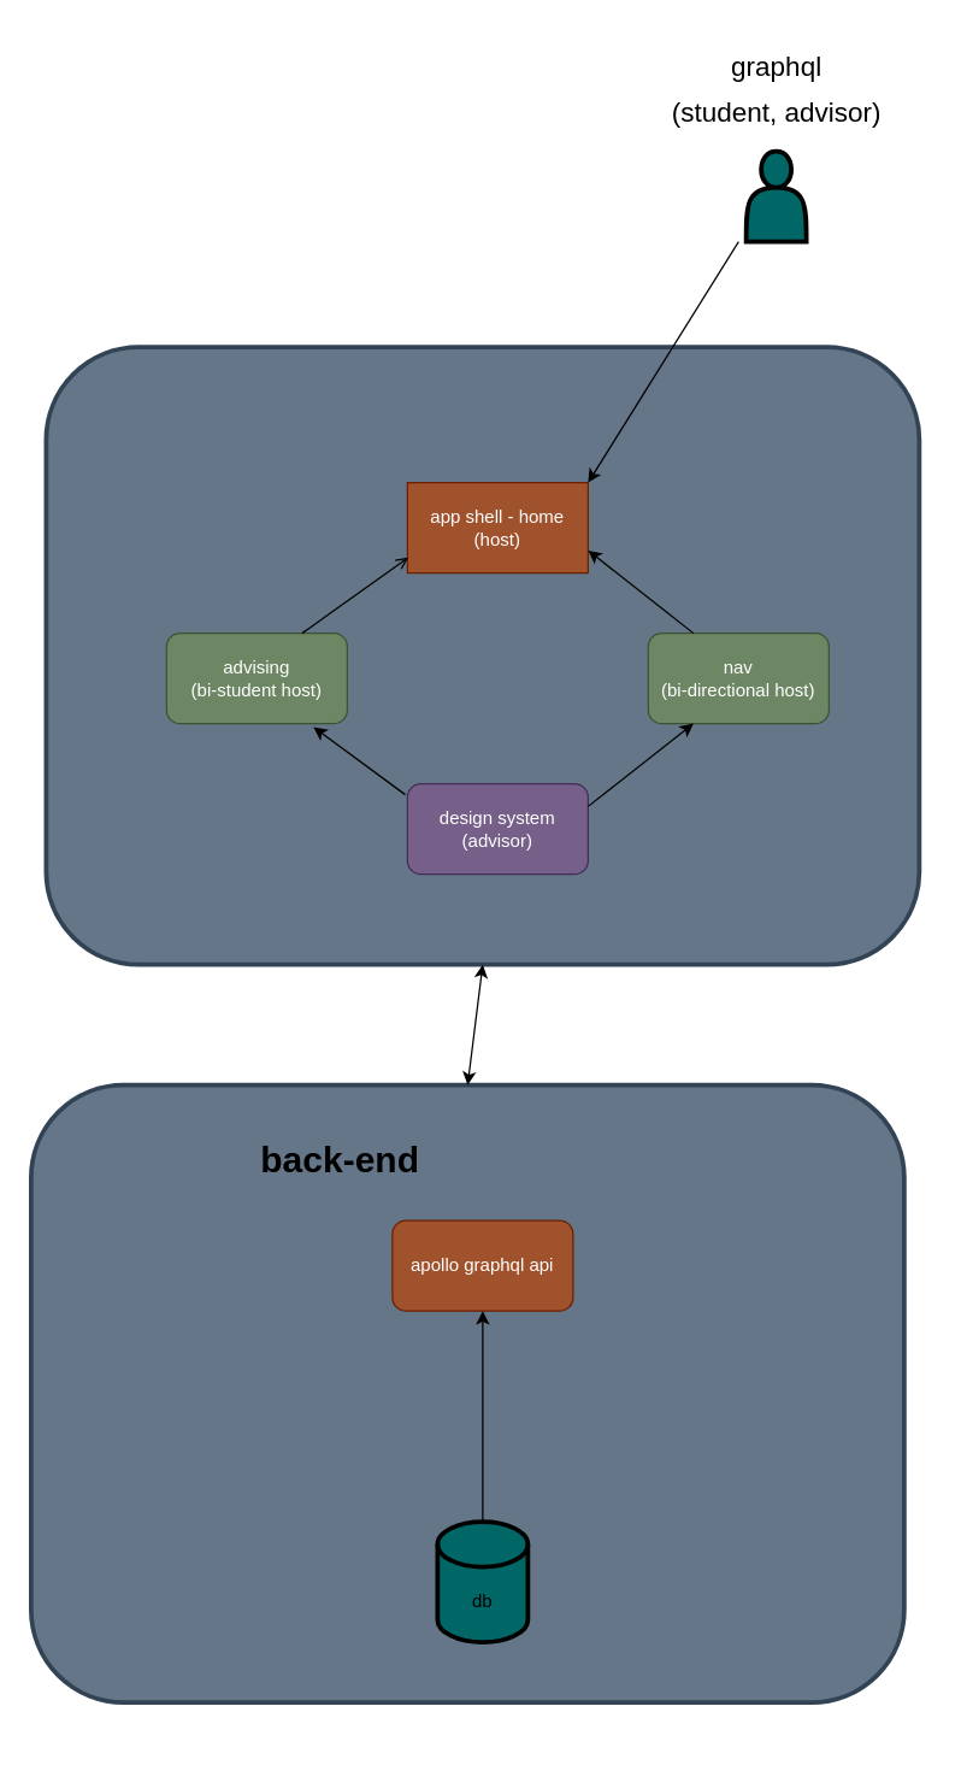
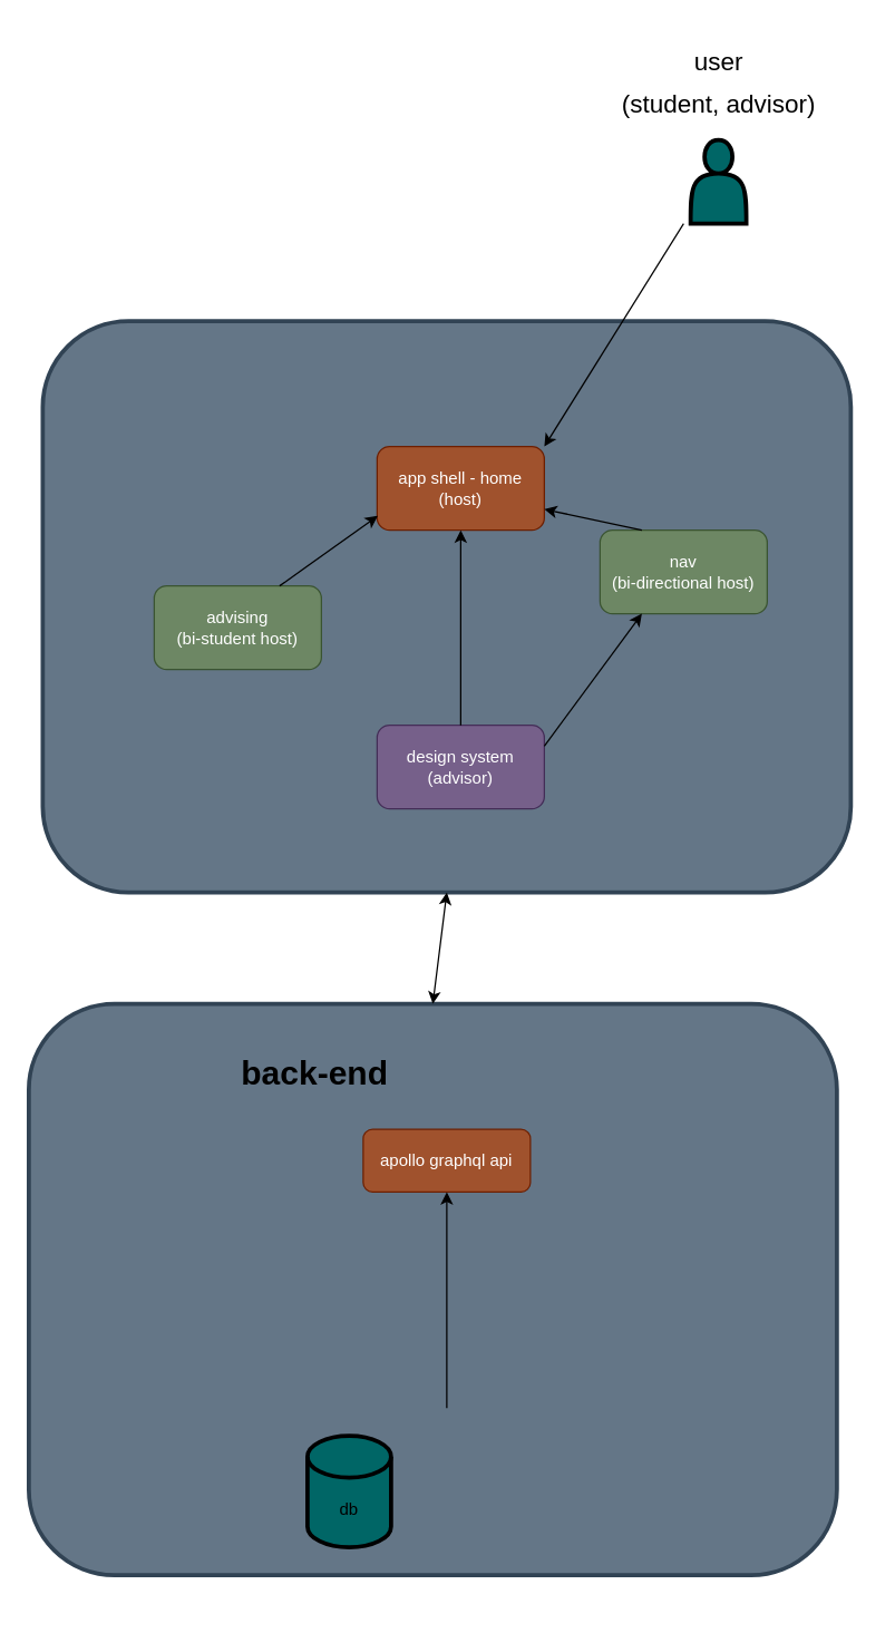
  <mxCell id="0" />
  <mxCell id="1" parent="0" />
  <mxCell id="2" value="" style="group;rounded=1;" parent="1" vertex="1" connectable="0"><mxGeometry x="40" y="250" width="580" height="410" as="geometry" /></mxCell>
  <mxCell id="3" value="" style="whiteSpace=wrap;html=1;strokeWidth=3;align=left;fillColor=#647687;strokeColor=#314354;fontColor=#ffffff;rounded=1;" parent="2" vertex="1"><mxGeometry x="-10" y="-20" width="580" height="410" as="geometry" /></mxCell>
- <mxCell id="4" value="app shell - home&lt;br&gt;(host)" style="whiteSpace=wrap;html=1;fillColor=#a0522d;strokeColor=#6D1F00;fontColor=#ffffff;rounded=0;" parent="2" vertex="1"><mxGeometry x="230" y="70" width="120" height="60" as="geometry" /></mxCell>
+ <mxCell id="4" value="app shell - home&lt;br&gt;(host)" style="whiteSpace=wrap;html=1;fillColor=#a0522d;strokeColor=#6D1F00;fontColor=#ffffff;rounded=1;" parent="2" vertex="1"><mxGeometry x="230" y="70" width="120" height="60" as="geometry" /></mxCell>
  <mxCell id="5" value="advising&lt;br&gt;(bi-student host)" style="whiteSpace=wrap;html=1;fillColor=#6d8764;strokeColor=#3A5431;fontColor=#ffffff;rounded=1;" parent="2" vertex="1"><mxGeometry x="70" y="170" width="120" height="60" as="geometry" /></mxCell>
- <mxCell id="6" value="nav&lt;br&gt;(bi-directional host)" style="whiteSpace=wrap;html=1;fillColor=#6d8764;strokeColor=#3A5431;fontColor=#ffffff;rounded=1;" parent="2" vertex="1"><mxGeometry x="390" y="170" width="120" height="60" as="geometry" /></mxCell>
+ <mxCell id="6" value="nav&lt;br&gt;(bi-directional host)" style="whiteSpace=wrap;html=1;fillColor=#6d8764;strokeColor=#3A5431;fontColor=#ffffff;rounded=1;" parent="2" vertex="1"><mxGeometry x="390" y="130" width="120" height="60" as="geometry" /></mxCell>
  <mxCell id="7" value="design system&lt;br&gt;(advisor)" style="whiteSpace=wrap;html=1;fillColor=#76608a;strokeColor=#432D57;fontColor=#ffffff;rounded=1;" parent="2" vertex="1"><mxGeometry x="230" y="270" width="120" height="60" as="geometry" /></mxCell>
  <mxCell id="8" value="" style="endArrow=classic;html=1;entryX=0.25;entryY=1;entryDx=0;entryDy=0;exitX=1;exitY=0.25;exitDx=0;exitDy=0;" parent="2" source="7" target="6" edge="1"><mxGeometry width="50" height="50" relative="1" as="geometry"><mxPoint x="360" y="340" as="sourcePoint" /><mxPoint x="410" y="290" as="targetPoint" /></mxGeometry></mxCell>
- <mxCell id="9" value="" style="endArrow=classic;html=1;entryX=0.813;entryY=1.04;entryDx=0;entryDy=0;entryPerimeter=0;exitX=-0.012;exitY=0.12;exitDx=0;exitDy=0;exitPerimeter=0;" parent="2" source="7" target="5" edge="1"><mxGeometry width="50" height="50" relative="1" as="geometry"><mxPoint x="360.0" y="295" as="sourcePoint" /><mxPoint x="430" y="240" as="targetPoint" /></mxGeometry></mxCell>
- <mxCell id="11" value="" style="endArrow=open;html=1;entryX=0.004;entryY=0.829;entryDx=0;entryDy=0;entryPerimeter=0;exitX=0.75;exitY=0;exitDx=0;exitDy=0;" parent="2" source="5" target="4" edge="1"><mxGeometry width="50" height="50" relative="1" as="geometry"><mxPoint x="248.56" y="297.2" as="sourcePoint" /><mxPoint x="187.56" y="252.4" as="targetPoint" /></mxGeometry></mxCell>
+ <mxCell id="10" value="" style="endArrow=classic;html=1;entryX=0.5;entryY=1;entryDx=0;entryDy=0;" parent="2" source="7" target="4" edge="1"><mxGeometry width="50" height="50" relative="1" as="geometry"><mxPoint x="238.56" y="287.2" as="sourcePoint" /><mxPoint x="177.56" y="242.4" as="targetPoint" /></mxGeometry></mxCell>
+ <mxCell id="11" value="" style="endArrow=classic;html=1;entryX=0.004;entryY=0.829;entryDx=0;entryDy=0;entryPerimeter=0;exitX=0.75;exitY=0;exitDx=0;exitDy=0;" parent="2" source="5" target="4" edge="1"><mxGeometry width="50" height="50" relative="1" as="geometry"><mxPoint x="248.56" y="297.2" as="sourcePoint" /><mxPoint x="187.56" y="252.4" as="targetPoint" /></mxGeometry></mxCell>
  <mxCell id="12" value="" style="endArrow=classic;html=1;exitX=0.25;exitY=0;exitDx=0;exitDy=0;entryX=1;entryY=0.75;entryDx=0;entryDy=0;" parent="2" source="6" target="4" edge="1"><mxGeometry width="50" height="50" relative="1" as="geometry"><mxPoint x="258.56" y="307.2" as="sourcePoint" /><mxPoint x="197.56" y="262.4" as="targetPoint" /></mxGeometry></mxCell>
  <mxCell id="13" value="" style="group;rounded=1;" parent="1" vertex="1" connectable="0"><mxGeometry x="30" y="740" width="580" height="410" as="geometry" /></mxCell>
  <mxCell id="14" value="" style="whiteSpace=wrap;html=1;strokeWidth=3;align=left;fillColor=#647687;strokeColor=#314354;fontColor=#ffffff;rounded=1;" parent="13" vertex="1"><mxGeometry x="-10" y="-20" width="580" height="410" as="geometry" /></mxCell>
- <mxCell id="15" value="apollo graphql api&lt;br&gt;" style="whiteSpace=wrap;html=1;fillColor=#a0522d;strokeColor=#6D1F00;fontColor=#ffffff;rounded=1;" parent="13" vertex="1"><mxGeometry x="230" y="70" width="120" height="60" as="geometry" /></mxCell>
+ <mxCell id="15" value="apollo graphql api&lt;br&gt;" style="whiteSpace=wrap;html=1;fillColor=#a0522d;strokeColor=#6D1F00;fontColor=#ffffff;rounded=1;" parent="13" vertex="1"><mxGeometry x="230" y="70" width="120" height="45" as="geometry" /></mxCell>
  <mxCell id="16" value="" style="endArrow=classic;html=1;entryX=0.5;entryY=1;entryDx=0;entryDy=0;" parent="13" target="15" edge="1"><mxGeometry width="50" height="50" relative="1" as="geometry"><mxPoint x="290" y="270.0" as="sourcePoint" /><mxPoint x="177.56" y="242.4" as="targetPoint" /></mxGeometry></mxCell>
  <mxCell id="17" value="back-end" style="text;strokeColor=none;fillColor=none;html=1;fontSize=24;fontStyle=1;verticalAlign=middle;align=center;opacity=30;rounded=1;" parent="13" vertex="1"><mxGeometry x="145" y="10" width="100" height="40" as="geometry" /></mxCell>
- <mxCell id="18" value="db" style="shape=cylinder3;whiteSpace=wrap;html=1;boundedLbl=1;backgroundOutline=1;size=15;strokeWidth=3;fillColor=#006666;rounded=1;" parent="13" vertex="1"><mxGeometry x="260" y="270" width="60" height="80" as="geometry" /></mxCell>
+ <mxCell id="18" value="db" style="shape=cylinder3;whiteSpace=wrap;html=1;boundedLbl=1;backgroundOutline=1;size=15;strokeWidth=3;fillColor=#006666;rounded=1;" parent="13" vertex="1"><mxGeometry x="190" y="290" width="60" height="80" as="geometry" /></mxCell>
  <mxCell id="19" value="" style="endArrow=classic;startArrow=classic;html=1;entryX=0.5;entryY=1;entryDx=0;entryDy=0;exitX=0.5;exitY=0;exitDx=0;exitDy=0;" parent="1" source="14" target="3" edge="1"><mxGeometry width="50" height="50" relative="1" as="geometry"><mxPoint x="300" y="710" as="sourcePoint" /><mxPoint x="350" y="660" as="targetPoint" /></mxGeometry></mxCell>
  <mxCell id="20" value="" style="group;rounded=1;" parent="1" vertex="1" connectable="0"><mxGeometry x="300" y="30" width="155" height="120" as="geometry" /></mxCell>
  <mxCell id="21" value="" style="shape=actor;whiteSpace=wrap;html=1;strokeWidth=3;fillColor=#006666;rounded=1;" parent="20" vertex="1"><mxGeometry x="195" y="70" width="40" height="60" as="geometry" /></mxCell>
- <mxCell id="22" value="&lt;p style=&quot;line-height: 140%&quot;&gt;&lt;font style=&quot;font-size: 18px&quot;&gt;graphql&lt;/font&gt;&lt;/p&gt;&lt;p style=&quot;line-height: 140%&quot;&gt;&lt;font style=&quot;font-size: 18px&quot;&gt;(student, advisor)&lt;/font&gt;&lt;/p&gt;" style="text;html=1;align=center;verticalAlign=middle;resizable=0;points=[];autosize=1;rounded=1;" parent="1" vertex="1"><mxGeometry x="440" y="20" width="150" height="80" as="geometry" /></mxCell>
+ <mxCell id="22" value="&lt;p style=&quot;line-height: 140%&quot;&gt;&lt;font style=&quot;font-size: 18px&quot;&gt;user&lt;/font&gt;&lt;/p&gt;&lt;p style=&quot;line-height: 140%&quot;&gt;&lt;font style=&quot;font-size: 18px&quot;&gt;(student, advisor)&lt;/font&gt;&lt;/p&gt;" style="text;html=1;align=center;verticalAlign=middle;resizable=0;points=[];autosize=1;rounded=1;" parent="1" vertex="1"><mxGeometry x="440" y="20" width="150" height="80" as="geometry" /></mxCell>
  <mxCell id="23" value="" style="endArrow=classic;html=1;entryX=1;entryY=0;entryDx=0;entryDy=0;" parent="1" target="4" edge="1"><mxGeometry width="50" height="50" relative="1" as="geometry"><mxPoint x="490" y="160" as="sourcePoint" /><mxPoint x="460" y="150" as="targetPoint" /></mxGeometry></mxCell>
